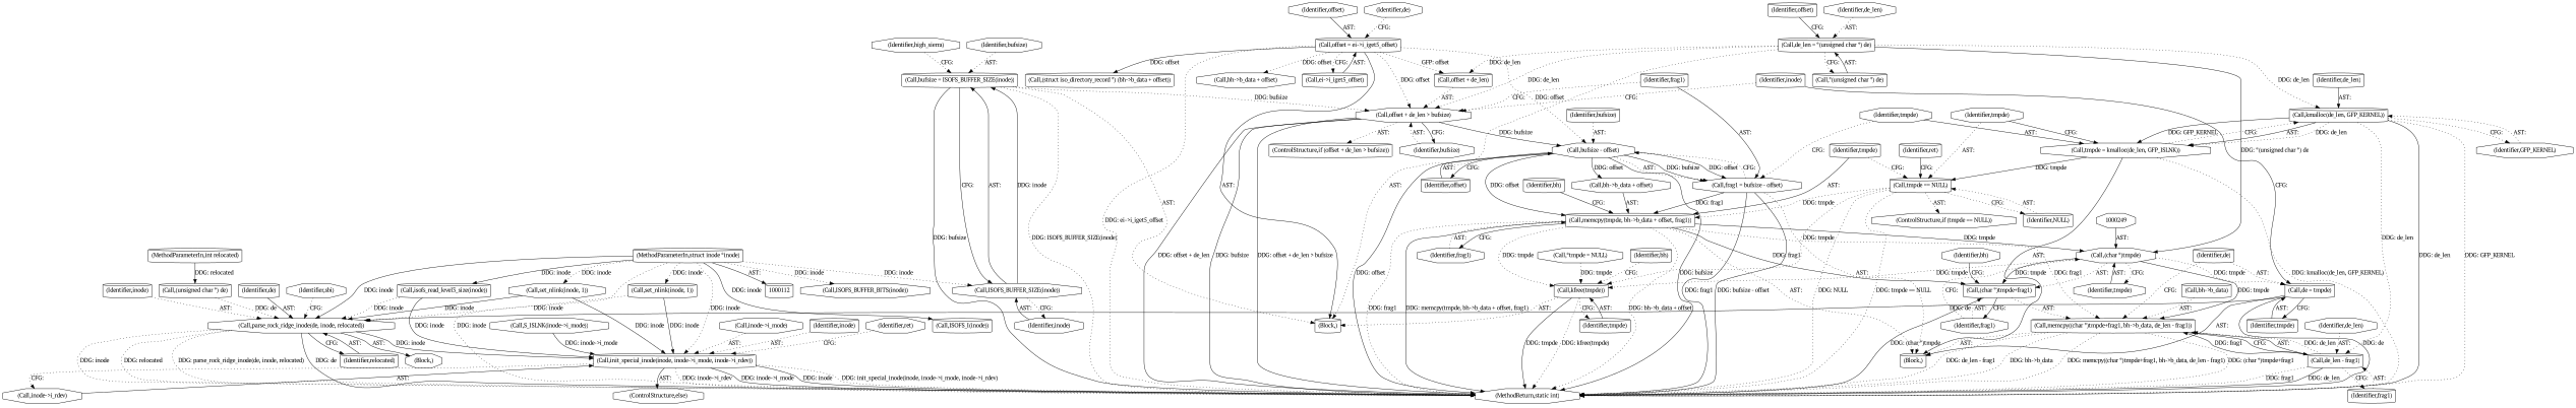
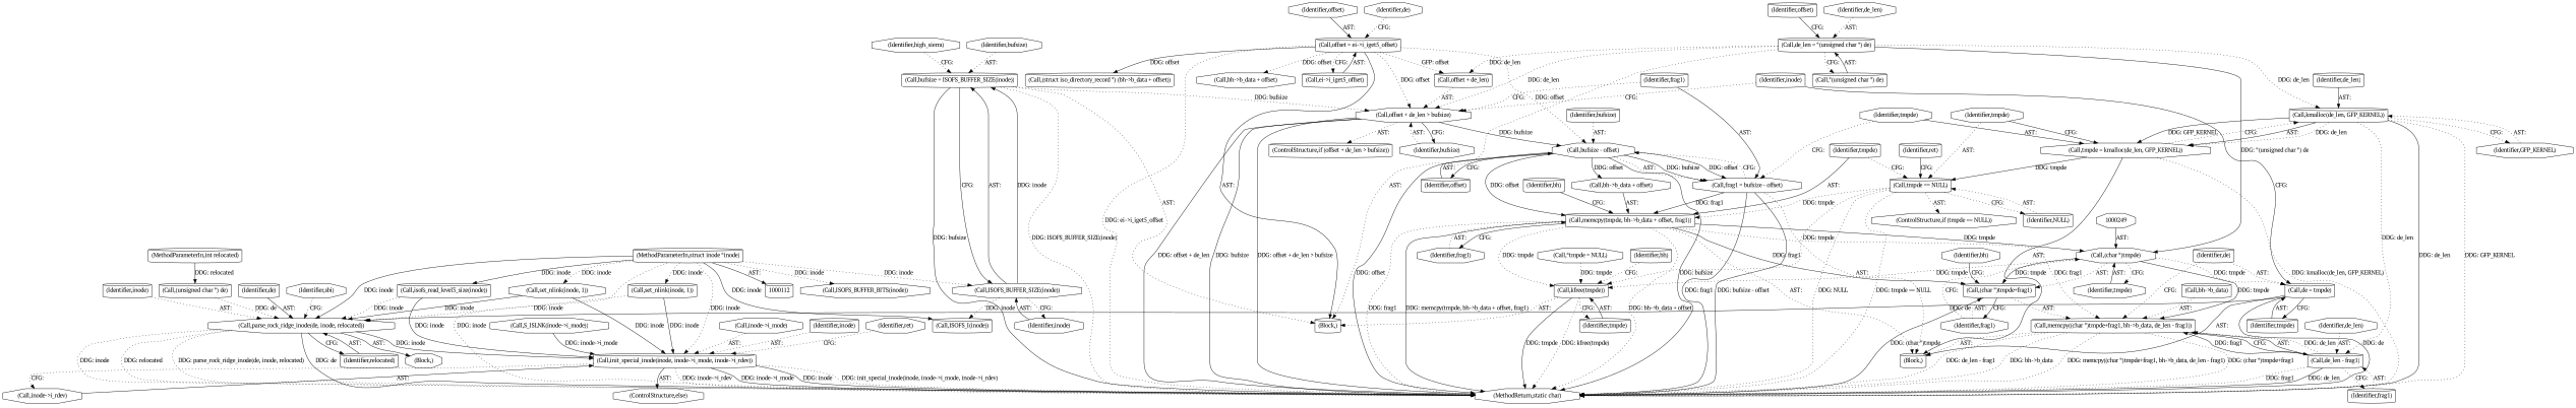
  digraph {
    fontname="PT Serif"
    node [fontname="PT Serif" shape=cylinder]
    edge [fontname="PT Serif" style=dotted]
    n1 [label="(Call,memcpy(tmpde, bh->b_data + offset, frag1))"]
    n2 [label="(Call,memcpy((char *)tmpde+frag1, bh->b_data, de_len - frag1))"]
    n3 [label="(Call,(char *)tmpde)" shape=octagon]
    n4 [label="(Call,(char *)tmpde+frag1)"]
    n5 [label="(Call,kfree(tmpde))"]
    n6 [label="(Block,)"]
    n7 [label="(Identifier,frag1)" shape=octagon]
-   n8 [label="(MethodReturn,static int)" shape=octagon]
+   n8 [label="(MethodReturn,static char)" shape=octagon]
    n9 [label="(Call,de_len - frag1)"]
    n10 [label="(Call,de = tmpde)"]
    n11 [label="(Identifier,tmpde)" shape=octagon]
    n12 [label="(Identifier,frag1)" shape=octagon]
    n13 [label="(Block,)"]
    n14 [label="(Identifier,tmpde)"]
    n15 [label="(Identifier,frag1)"]
    n16 [label="(Call,tmpde == NULL)"]
    n17 [label="(ControlStructure,if (tmpde == NULL))" shape=octagon]
    n18 [label="(Identifier,NULL)"]
-   n19 [label="(Call,tmpde = kmalloc(de_len, GFP_ISLNK))" shape=octagon]
+   n19 [label="(Call,tmpde = kmalloc(de_len, GFP_KERNEL))" shape=octagon]
    n20 [label="(Call,kmalloc(de_len, GFP_KERNEL))"]
    n21 [label="(Identifier,GFP_KERNEL)" shape=octagon]
    n22 [label="(Call,de_len = *(unsigned char *) de)"]
    n23 [label="(Call,offset + de_len > bufsize)" shape=octagon]
    n24 [label="(Call,*(unsigned char *) de)"]
    n25 [label="(Call,offset + de_len)"]
    n26 [label="(Call,bufsize - offset)" shape=octagon]
    n27 [label="(ControlStructure,if (offset + de_len > bufsize))"]
    n28 [label="(Identifier,bufsize)" shape=octagon]
    n29 [label="(Call,frag1 = bufsize - offset)" shape=octagon]
    n30 [label="(Call,bh->b_data + offset)" shape=octagon]
    n31 [label="(Identifier,offset)"]
    n32 [label="(Call,offset = ei->i_iget5_offset)"]
    n33 [label="(Call,(struct iso_directory_record *) (bh->b_data + offset))"]
    n34 [label="(Call,bh->b_data + offset)" shape=octagon]
    n35 [label="(Call,ei->i_iget5_offset)"]
    n36 [label="(Call,bufsize = ISOFS_BUFFER_SIZE(inode))"]
    n37 [label="(Call,ISOFS_BUFFER_SIZE(inode))" shape=octagon]
    n38 [label="(Call,ISOFS_I(inode))"]
    n39 [label="(Identifier,inode)" shape=octagon]
    n40 [label="(MethodParameterIn,struct inode *inode)"]
    n41 [label="(Call,parse_rock_ridge_inode(de, inode, relocated))" shape=octagon]
    n42 [label="(Call,init_special_inode(inode, inode->i_mode, inode->i_rdev))"]
    n43 [label="(Call,ISOFS_BUFFER_BITS(inode))" shape=octagon]
    n44 [label="(Call,isofs_read_level3_size(inode))"]
    n45 [label="(Call,set_nlink(inode, 1))"]
    n46 [label="(Call,set_nlink(inode, 1))" shape=octagon]
    1000112
    n48 [label="(Identifier,relocated)"]
    n49 [label="(Block,)" shape=octagon]
    n50 [label="(ControlStructure,else)" shape=octagon]
    n51 [label="(Call,inode->i_rdev)" shape=octagon]
    n52 [label="(Identifier,tmpde)"]
    n53 [label="(Identifier,de)"]
    n54 [label="(Call,inode->i_mode)" shape=octagon]
    n55 [label="(Identifier,frag1)"]
    n56 [label="(Identifier,inode)"]
    n57 [label="(Identifier,de)"]
    n58 [label="(Identifier,inode)"]
    n59 [label="(Identifier,ret)" shape=octagon]
    n60 [label="(Identifier,bh)" shape=octagon]
    n61 [label="(Identifier,bufsize)" shape=octagon]
    n62 [label="(Identifier,high_sierra)" shape=octagon]
    n63 [label="(Identifier,offset)" shape=octagon]
    n64 [label="(Identifier,sbi)" shape=octagon]
    n65 [label="(Identifier,tmpde)" shape=octagon]
    n66 [label="(Identifier,bh)"]
    n67 [label="(Call,bh->b_data)"]
    n68 [label="(Call,*tmpde = NULL)" shape=octagon]
    n69 [label="(Identifier,ret)"]
    n70 [label="(Call,(unsigned char *) de)"]
    n71 [label="(Identifier,bufsize)"]
    n72 [label="(Identifier,offset)"]
    n73 [label="(Identifier,tmpde)"]
    n74 [label="(Identifier,inode)"]
    n75 [label="(Identifier,de_len)"]
    n76 [label="(Identifier,bh)"]
    n77 [label="(Identifier,de_len)" shape=octagon]
    n78 [label="(MethodParameterIn,int relocated)"]
    n79 [label="(Call,S_ISLNK(inode->i_mode))" shape=octagon]
    n80 [label="(Identifier,de_len)" shape=octagon]
    n81 [label="(Identifier,de)" shape=octagon]
    n82 [label="(Identifier,tmpde)" shape=octagon]
    1000249 [shape=octagon]
    n1 -> n2 [label="DDG: frag1"]
    n1 -> n3 [label="DDG: tmpde" style=solid]
    n1 -> n4 [label="DDG: frag1" style=solid]
    n1 -> n5 [label="DDG: tmpde"]
    n1 -> n6 [label="AST: "]
    n1 -> n7 [label="CFG: " style=solid]
    n1 -> n8 [label="DDG: bh->b_data + offset"]
    n1 -> n8 [label="DDG: frag1"]
    n1 -> n8 [label="DDG: memcpy(tmpde, bh->b_data + offset, frag1)" style=solid]
    n2 -> n6 [label="AST: "]
    n2 -> n8 [label="DDG: de_len - frag1"]
    n2 -> n8 [label="DDG: bh->b_data"]
    n2 -> n8 [label="DDG: memcpy((char *)tmpde+frag1, bh->b_data, de_len - frag1)"]
    n2 -> n8 [label="DDG: (char *)tmpde+frag1"]
    n2 -> n9 [label="CFG: " style=solid]
    n3 -> n2 [label="DDG: tmpde" style=solid]
    n3 -> n4 [label="AST: "]
    n3 -> n4 [label="DDG: tmpde" style=solid]
    n3 -> n5 [label="DDG: tmpde"]
    n3 -> n10 [label="DDG: tmpde"]
    n3 -> n11 [label="CFG: "]
    n4 -> n2 [label="AST: "]
    n4 -> n8 [label="DDG: (char *)tmpde" style=solid]
    n4 -> n12 [label="CFG: " style=solid]
    n5 -> n8 [label="DDG: kfree(tmpde)"]
    n5 -> n8 [label="DDG: tmpde" style=solid]
    n5 -> n13 [label="AST: "]
    n5 -> n14 [label="CFG: "]
    n7 -> n1 [label="AST: "]
    n9 -> n2 [label="AST: " style=solid]
    n9 -> n2 [label="DDG: de_len"]
    n9 -> n2 [label="DDG: frag1" style=solid]
    n9 -> n8 [label="DDG: frag1"]
    n9 -> n8 [label="DDG: de_len" style=solid]
    n9 -> n15 [label="CFG: "]
    n10 -> n6 [label="AST: " style=solid]
    n10 -> n8 [label="DDG: de" style=solid]
    n10 -> n41 [label="DDG: de" style=solid]
    n10 -> n52 [label="CFG: " style=solid]
    n11 -> n3 [label="AST: " style=solid]
    n12 -> n3 [label="CFG: "]
    n12 -> n4 [label="AST: "]
    n14 -> n5 [label="AST: " style=solid]
    n15 -> n9 [label="AST: "]
    n16 -> n1 [label="DDG: tmpde"]
    n16 -> n5 [label="DDG: tmpde"]
    n16 -> n8 [label="DDG: NULL"]
    n16 -> n8 [label="DDG: tmpde == NULL"]
    n16 -> n17 [label="AST: "]
    n16 -> n18 [label="CFG: "]
    n18 -> n16 [label="AST: "]
    n19 -> n6 [label="AST: " style=solid]
    n19 -> n8 [label="DDG: kmalloc(de_len, GFP_KERNEL)"]
    n19 -> n16 [label="DDG: tmpde" style=solid]
    n19 -> n20 [label="CFG: "]
    n20 -> n8 [label="DDG: de_len" style=solid]
    n20 -> n8 [label="DDG: GFP_KERNEL"]
    n20 -> n9 [label="DDG: de_len"]
    n20 -> n19 [label="AST: " style=solid]
    n20 -> n19 [label="DDG: de_len"]
    n20 -> n19 [label="DDG: GFP_KERNEL" style=solid]
    n20 -> n21 [label="CFG: "]
    n21 -> n20 [label="AST: "]
    n22 -> n3 [label="DDG: *(unsigned char *) de" style=solid]
    n22 -> n13 [label="AST: "]
    n22 -> n20 [label="DDG: de_len"]
    n22 -> n23 [label="DDG: de_len"]
    n22 -> n24 [label="CFG: "]
    n22 -> n25 [label="DDG: de_len"]
    n23 -> n8 [label="DDG: bufsize" style=solid]
    n23 -> n8 [label="DDG: offset + de_len > bufsize" style=solid]
    n23 -> n8 [label="DDG: offset + de_len" style=solid]
    n23 -> n26 [label="DDG: bufsize" style=solid]
    n23 -> n27 [label="AST: "]
    n23 -> n28 [label="CFG: " style=solid]
    n24 -> n22 [label="AST: " style=solid]
    n25 -> n23 [label="AST: "]
    n26 -> n1 [label="DDG: offset" style=solid]
    n26 -> n8 [label="DDG: offset" style=solid]
    n26 -> n8 [label="DDG: bufsize" style=solid]
    n26 -> n29 [label="AST: "]
    n26 -> n29 [label="DDG: bufsize" style=solid]
    n26 -> n29 [label="DDG: offset" style=solid]
    n26 -> n30 [label="DDG: offset" style=solid]
    n26 -> n31 [label="CFG: " style=solid]
    n28 -> n23 [label="AST: "]
    n29 -> n1 [label="DDG: frag1" style=solid]
    n29 -> n6 [label="AST: "]
    n29 -> n8 [label="DDG: bufsize - offset" style=solid]
    n29 -> n8 [label="DDG: frag1" style=solid]
    n29 -> n26 [label="CFG: "]
    n30 -> n1 [label="AST: " style=solid]
    n31 -> n26 [label="AST: " style=solid]
    n32 -> n8 [label="DDG: ei->i_iget5_offset"]
    n32 -> n13 [label="AST: " style=solid]
    n32 -> n23 [label="DDG: offset"]
    n32 -> n25 [label="GFP: offset"]
    n32 -> n26 [label="DDG: offset"]
    n32 -> n33 [label="DDG: offset" style=solid]
    n32 -> n34 [label="DDG: offset"]
    n32 -> n35 [label="CFG: "]
    n35 -> n32 [label="AST: " style=solid]
    n36 -> n8 [label="DDG: ISOFS_BUFFER_SIZE(inode)"]
    n36 -> n8 [label="DDG: bufsize" style=solid]
    n36 -> n13 [label="AST: "]
    n36 -> n23 [label="DDG: bufsize"]
    n36 -> n37 [label="CFG: " style=solid]
    n37 -> n36 [label="AST: " style=solid]
    n37 -> n36 [label="DDG: inode" style=solid]
+   n37 -> n38 [label="DDG: inode"]
    n37 -> n39 [label="CFG: "]
    n39 -> n37 [label="AST: " style=solid]
    n40 -> n8 [label="DDG: inode"]
    n40 -> n37 [label="DDG: inode"]
    n40 -> n38 [label="DDG: inode" style=solid]
    n40 -> n41 [label="DDG: inode" style=solid]
    n40 -> n42 [label="DDG: inode"]
    n40 -> n43 [label="DDG: inode"]
    n40 -> n44 [label="DDG: inode" style=solid]
    n40 -> n45 [label="DDG: inode"]
    n40 -> n46 [label="DDG: inode"]
    n40 -> 1000112 [label="AST: " style=solid]
    n41 -> n8 [label="DDG: de" style=solid]
    n41 -> n8 [label="DDG: inode"]
    n41 -> n8 [label="DDG: relocated"]
    n41 -> n8 [label="DDG: parse_rock_ridge_inode(de, inode, relocated)"]
    n41 -> n42 [label="DDG: inode" style=solid]
    n41 -> n48 [label="CFG: " style=solid]
    n41 -> n49 [label="AST: " style=solid]
    n42 -> n8 [label="DDG: inode->i_rdev"]
    n42 -> n8 [label="DDG: inode->i_mode" style=solid]
    n42 -> n8 [label="DDG: inode" style=solid]
    n42 -> n8 [label="DDG: init_special_inode(inode, inode->i_mode, inode->i_rdev)"]
    n42 -> n50 [label="AST: " style=solid]
    n42 -> n51 [label="CFG: "]
    n44 -> n41 [label="DDG: inode"]
    n44 -> n42 [label="DDG: inode" style=solid]
    n45 -> n41 [label="DDG: inode"]
    n45 -> n42 [label="DDG: inode" style=solid]
    n46 -> n41 [label="DDG: inode" style=solid]
    n46 -> n42 [label="DDG: inode" style=solid]
    n48 -> n41 [label="AST: " style=solid]
    n51 -> n42 [label="AST: " style=solid]
    n52 -> n10 [label="AST: " style=solid]
    n53 -> n2 [label="CFG: "]
    n53 -> n10 [label="AST: "]
    n54 -> n42 [label="AST: "]
    n55 -> n23 [label="CFG: "]
    n55 -> n29 [label="AST: " style=solid]
    n56 -> n41 [label="AST: "]
    n57 -> n41 [label="AST: " style=solid]
    n58 -> n42 [label="AST: "]
    n59 -> n42 [label="CFG: "]
    n60 -> n4 [label="CFG: " style=solid]
    n61 -> n36 [label="AST: "]
    n62 -> n36 [label="CFG: "]
    n63 -> n32 [label="AST: " style=solid]
    n64 -> n41 [label="CFG: "]
    n65 -> n16 [label="AST: "]
    n65 -> n19 [label="CFG: " style=solid]
    n66 -> n1 [label="CFG: " style=solid]
    n67 -> n2 [label="AST: "]
    n68 -> n5 [label="DDG: tmpde"]
    n69 -> n16 [label="CFG: " style=solid]
    n70 -> n41 [label="DDG: de"]
    n71 -> n26 [label="AST: "]
    n72 -> n22 [label="CFG: " style=solid]
    n73 -> n1 [label="AST: " style=solid]
    n73 -> n16 [label="CFG: "]
    n74 -> n10 [label="CFG: " style=solid]
    n74 -> n23 [label="CFG: "]
    n75 -> n20 [label="AST: " style=solid]
    n76 -> n5 [label="CFG: "]
    n77 -> n22 [label="AST: "]
    n78 -> n70 [label="DDG: relocated" style=solid]
    n79 -> n42 [label="DDG: inode->i_mode" style=solid]
    n80 -> n9 [label="AST: "]
    n81 -> n32 [label="CFG: "]
    n82 -> n19 [label="AST: " style=solid]
    n82 -> n29 [label="CFG: "]
    1000249 -> n3 [label="AST: " style=solid]
  }
